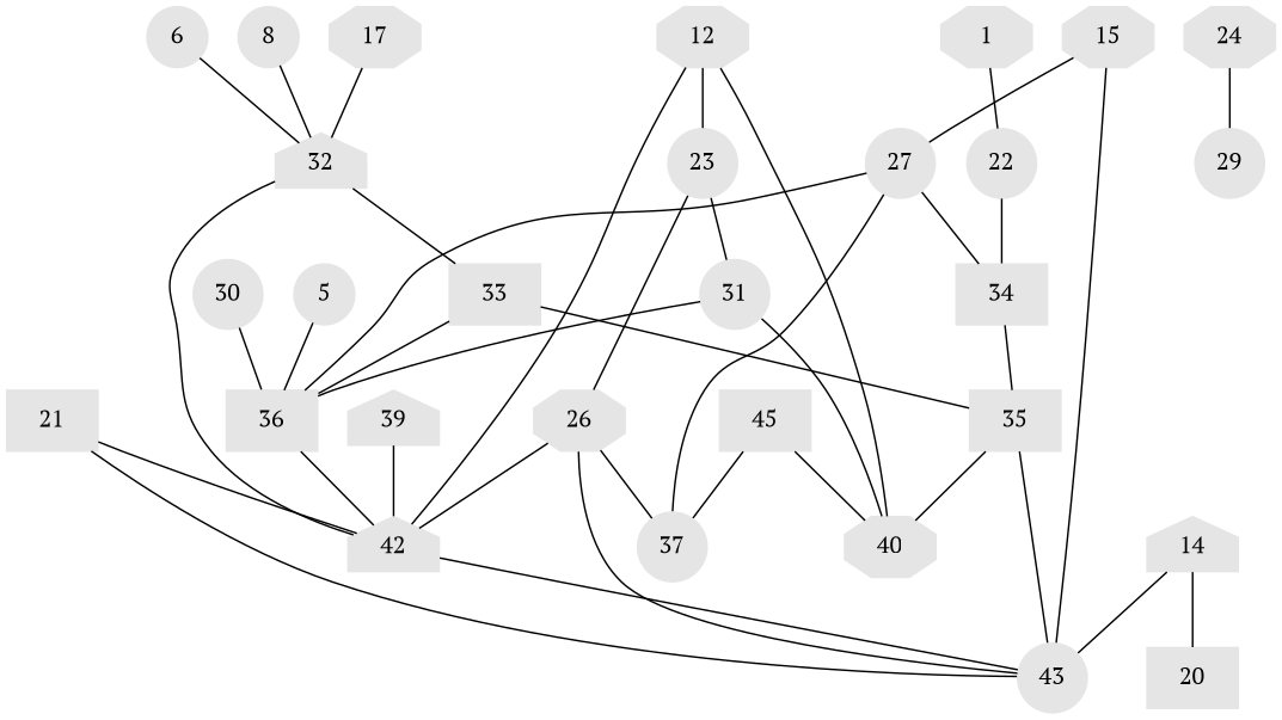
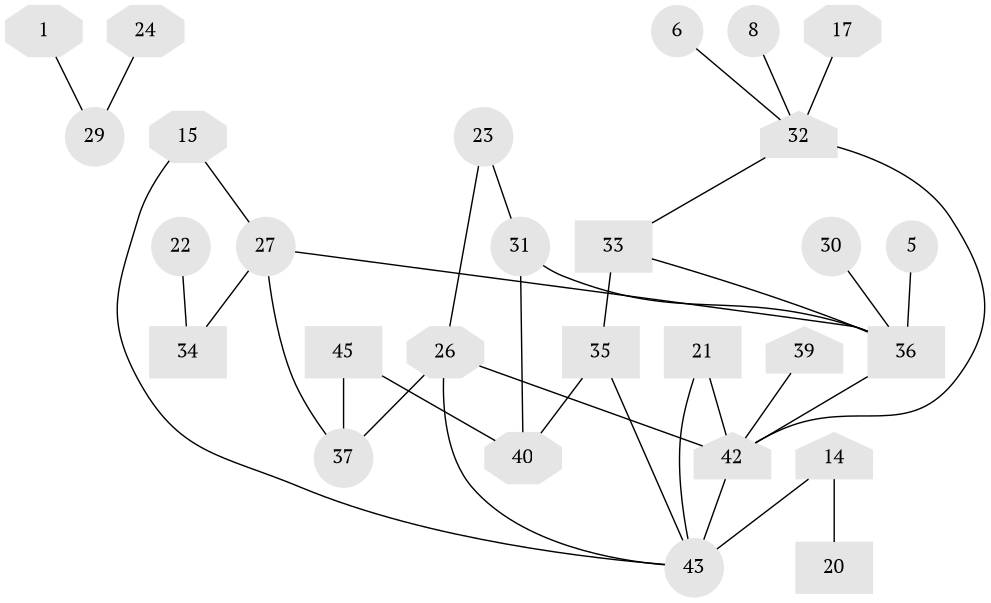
  graph {
    fontname="PT Serif"
    node [color=gray90 fontname="PT Serif" shape=circle style=filled]
    edge [fontname="PT Serif" weight=1.0]
    1 [shape=octagon]
    29
    36 [shape=box]
    5
    42 [shape=house]
    32 [shape=house]
    6
    33 [shape=box]
    8
-   12 [shape=octagon]
    23
    40 [shape=octagon]
    26 [shape=octagon]
    31
    43
    14 [shape=house]
    20 [shape=box]
    15 [shape=octagon]
    27
    34 [shape=box]
    37
    17 [shape=octagon]
    21 [shape=box]
    22
    35 [shape=box]
    24 [shape=octagon]
    n27 [label=45 shape=box]
    30
    39 [shape=house]
-   1 -- 22
+   1 -- 29
    36 -- 42
    5 -- 36
    42 -- 43
    32 -- 42
    32 -- 33
    6 -- 32
    33 -- 36
    33 -- 35 [weight=3.0]
    8 -- 32
-   12 -- 42
-   12 -- 23
-   12 -- 40
    23 -- 26
    23 -- 31
    26 -- 42
    26 -- 43
    26 -- 37
    31 -- 36
    31 -- 40
    14 -- 43 [weight=3.0]
    14 -- 20
    15 -- 43
    15 -- 27
    27 -- 36
    27 -- 34
    27 -- 37
-   34 -- 35
    17 -- 32 [weight=2.0]
    21 -- 42
    21 -- 43
    22 -- 34
    35 -- 40
    35 -- 43
    24 -- 29
    n27 -- 40
    n27 -- 37
    30 -- 36
    39 -- 42
  }
